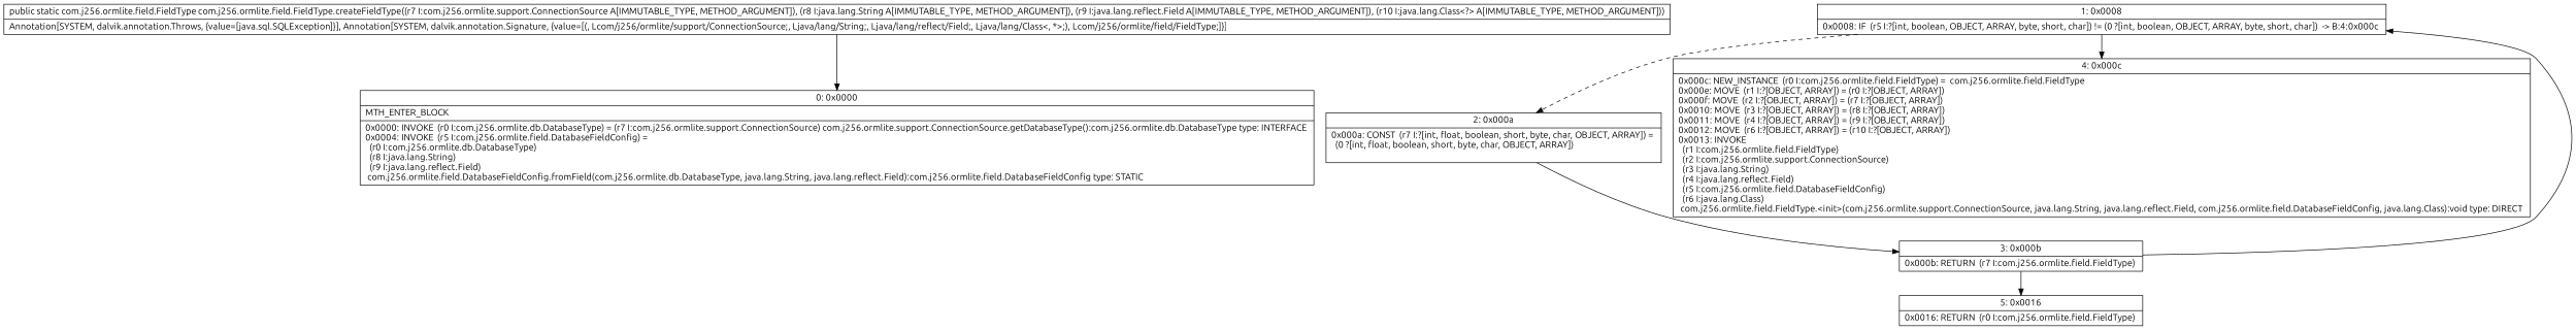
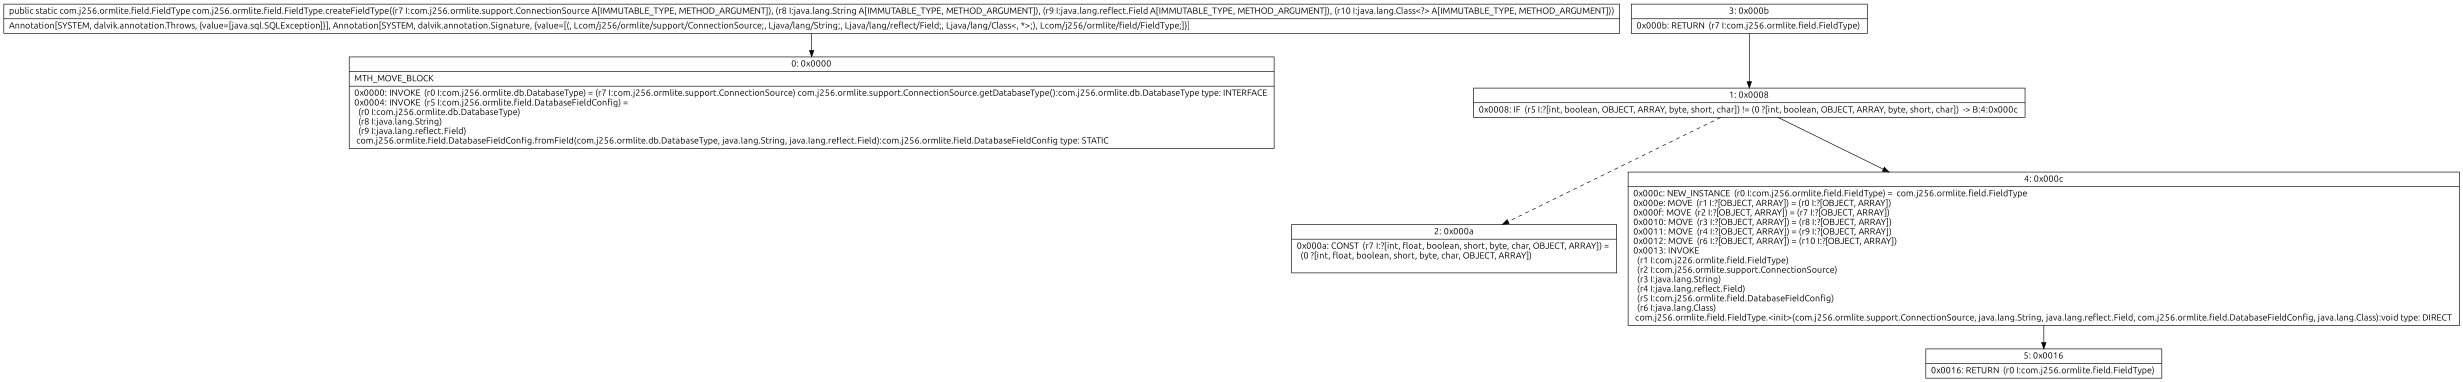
  digraph {
    fontname=Ubuntu
    node [fontname=Ubuntu shape=record]
    edge [fontname=Ubuntu]
-   n1 [label="{0\:\ 0x0000|MTH_ENTER_BLOCK\l|0x0000: INVOKE  (r0 I:com.j256.ormlite.db.DatabaseType) = (r7 I:com.j256.ormlite.support.ConnectionSource) com.j256.ormlite.support.ConnectionSource.getDatabaseType():com.j256.ormlite.db.DatabaseType type: INTERFACE \l0x0004: INVOKE  (r5 I:com.j256.ormlite.field.DatabaseFieldConfig) = \l  (r0 I:com.j256.ormlite.db.DatabaseType)\l  (r8 I:java.lang.String)\l  (r9 I:java.lang.reflect.Field)\l com.j256.ormlite.field.DatabaseFieldConfig.fromField(com.j256.ormlite.db.DatabaseType, java.lang.String, java.lang.reflect.Field):com.j256.ormlite.field.DatabaseFieldConfig type: STATIC \l}"]
+   n1 [label="{0\:\ 0x0000|MTH_MOVE_BLOCK\l|0x0000: INVOKE  (r0 I:com.j256.ormlite.db.DatabaseType) = (r7 I:com.j256.ormlite.support.ConnectionSource) com.j256.ormlite.support.ConnectionSource.getDatabaseType():com.j256.ormlite.db.DatabaseType type: INTERFACE \l0x0004: INVOKE  (r5 I:com.j256.ormlite.field.DatabaseFieldConfig) = \l  (r0 I:com.j256.ormlite.db.DatabaseType)\l  (r8 I:java.lang.String)\l  (r9 I:java.lang.reflect.Field)\l com.j256.ormlite.field.DatabaseFieldConfig.fromField(com.j256.ormlite.db.DatabaseType, java.lang.String, java.lang.reflect.Field):com.j256.ormlite.field.DatabaseFieldConfig type: STATIC \l}"]
    n2 [label="{1\:\ 0x0008|0x0008: IF  (r5 I:?[int, boolean, OBJECT, ARRAY, byte, short, char]) != (0 ?[int, boolean, OBJECT, ARRAY, byte, short, char])  \-\> B:4:0x000c \l}"]
    n3 [label="{2\:\ 0x000a|0x000a: CONST  (r7 I:?[int, float, boolean, short, byte, char, OBJECT, ARRAY]) = \l  (0 ?[int, float, boolean, short, byte, char, OBJECT, ARRAY])\l \l}"]
-   n4 [label="{4\:\ 0x000c|0x000c: NEW_INSTANCE  (r0 I:com.j256.ormlite.field.FieldType) =  com.j256.ormlite.field.FieldType \l0x000e: MOVE  (r1 I:?[OBJECT, ARRAY]) = (r0 I:?[OBJECT, ARRAY]) \l0x000f: MOVE  (r2 I:?[OBJECT, ARRAY]) = (r7 I:?[OBJECT, ARRAY]) \l0x0010: MOVE  (r3 I:?[OBJECT, ARRAY]) = (r8 I:?[OBJECT, ARRAY]) \l0x0011: MOVE  (r4 I:?[OBJECT, ARRAY]) = (r9 I:?[OBJECT, ARRAY]) \l0x0012: MOVE  (r6 I:?[OBJECT, ARRAY]) = (r10 I:?[OBJECT, ARRAY]) \l0x0013: INVOKE  \l  (r1 I:com.j256.ormlite.field.FieldType)\l  (r2 I:com.j256.ormlite.support.ConnectionSource)\l  (r3 I:java.lang.String)\l  (r4 I:java.lang.reflect.Field)\l  (r5 I:com.j256.ormlite.field.DatabaseFieldConfig)\l  (r6 I:java.lang.Class)\l com.j256.ormlite.field.FieldType.\<init\>(com.j256.ormlite.support.ConnectionSource, java.lang.String, java.lang.reflect.Field, com.j256.ormlite.field.DatabaseFieldConfig, java.lang.Class):void type: DIRECT \l}"]
+   n4 [label="{4\:\ 0x000c|0x000c: NEW_INSTANCE  (r0 I:com.j256.ormlite.field.FieldType) =  com.j256.ormlite.field.FieldType \l0x000e: MOVE  (r1 I:?[OBJECT, ARRAY]) = (r0 I:?[OBJECT, ARRAY]) \l0x000f: MOVE  (r2 I:?[OBJECT, ARRAY]) = (r7 I:?[OBJECT, ARRAY]) \l0x0010: MOVE  (r3 I:?[OBJECT, ARRAY]) = (r8 I:?[OBJECT, ARRAY]) \l0x0011: MOVE  (r4 I:?[OBJECT, ARRAY]) = (r9 I:?[OBJECT, ARRAY]) \l0x0012: MOVE  (r6 I:?[OBJECT, ARRAY]) = (r10 I:?[OBJECT, ARRAY]) \l0x0013: INVOKE  \l  (r1 I:com.j226.ormlite.field.FieldType)\l  (r2 I:com.j256.ormlite.support.ConnectionSource)\l  (r3 I:java.lang.String)\l  (r4 I:java.lang.reflect.Field)\l  (r5 I:com.j256.ormlite.field.DatabaseFieldConfig)\l  (r6 I:java.lang.Class)\l com.j256.ormlite.field.FieldType.\<init\>(com.j256.ormlite.support.ConnectionSource, java.lang.String, java.lang.reflect.Field, com.j256.ormlite.field.DatabaseFieldConfig, java.lang.Class):void type: DIRECT \l}"]
    n5 [label="{3\:\ 0x000b|0x000b: RETURN  (r7 I:com.j256.ormlite.field.FieldType) \l}"]
    n6 [label="{5\:\ 0x0016|0x0016: RETURN  (r0 I:com.j256.ormlite.field.FieldType) \l}"]
    n7 [label="{public static com.j256.ormlite.field.FieldType com.j256.ormlite.field.FieldType.createFieldType((r7 I:com.j256.ormlite.support.ConnectionSource A[IMMUTABLE_TYPE, METHOD_ARGUMENT]), (r8 I:java.lang.String A[IMMUTABLE_TYPE, METHOD_ARGUMENT]), (r9 I:java.lang.reflect.Field A[IMMUTABLE_TYPE, METHOD_ARGUMENT]), (r10 I:java.lang.Class\<?\> A[IMMUTABLE_TYPE, METHOD_ARGUMENT]))  | Annotation[SYSTEM, dalvik.annotation.Throws, \{value=[java.sql.SQLException]\}], Annotation[SYSTEM, dalvik.annotation.Signature, \{value=[(, Lcom\/j256\/ormlite\/support\/ConnectionSource;, Ljava\/lang\/String;, Ljava\/lang\/reflect\/Field;, Ljava\/lang\/Class\<, *\>;), Lcom\/j256\/ormlite\/field\/FieldType;]\}]\l}"]
    n2 -> n3 [style=dashed]
    n2 -> n4
-   n3 -> n5
-   n5 -> n6
+   n4 -> n6
    n5 -> n2
    n7 -> n1
  }
